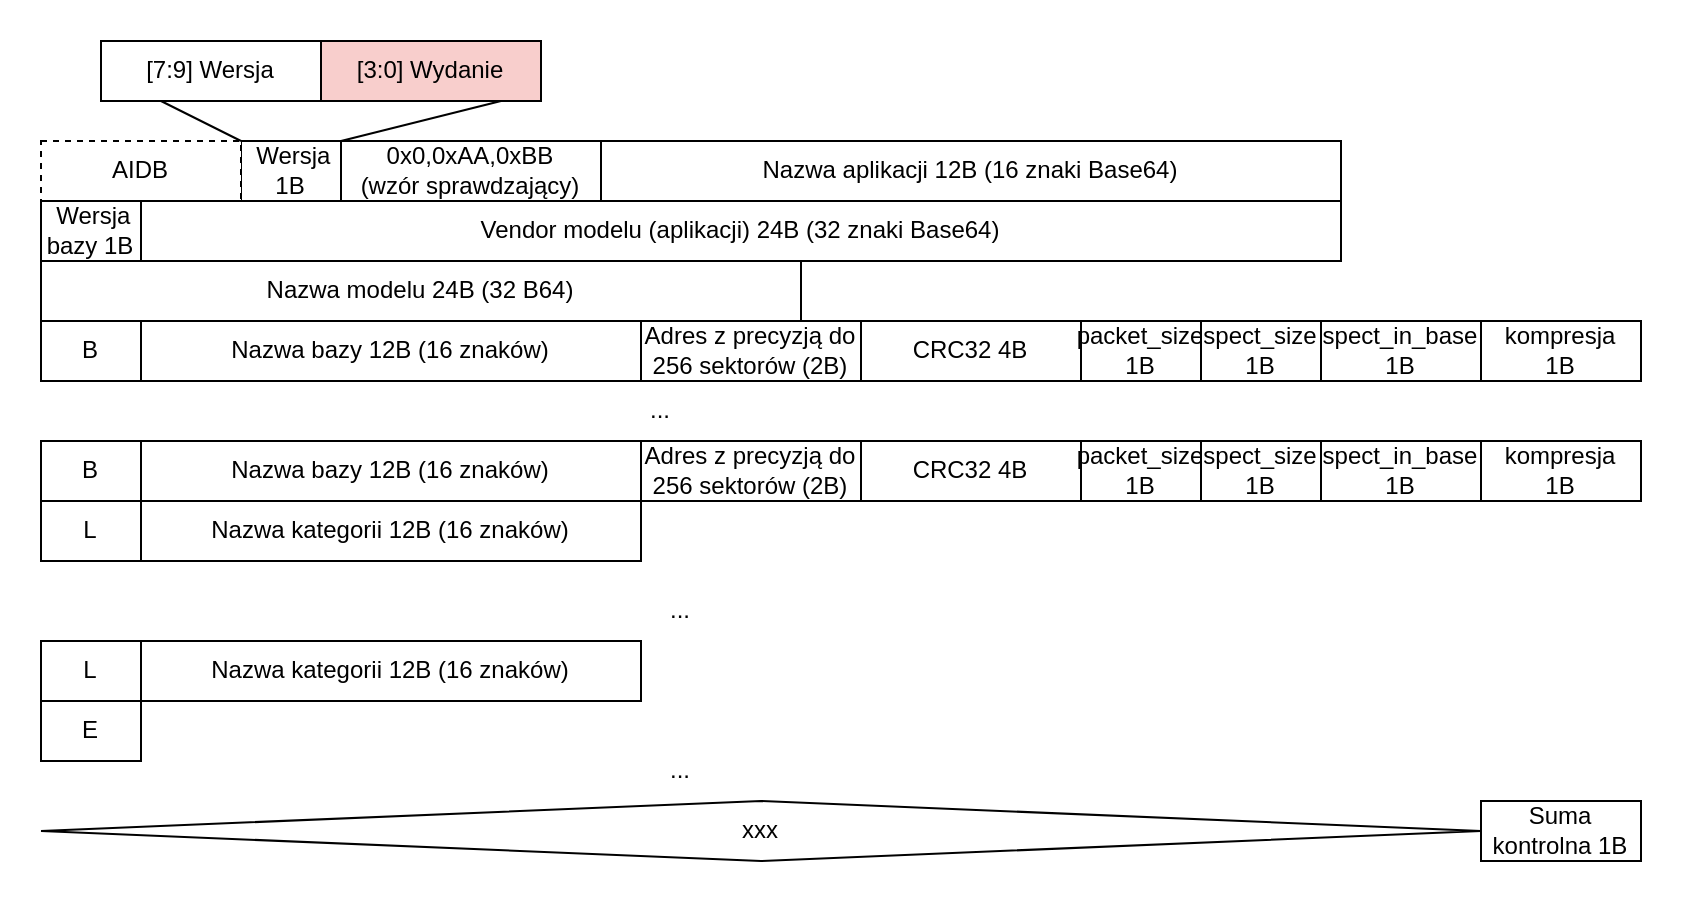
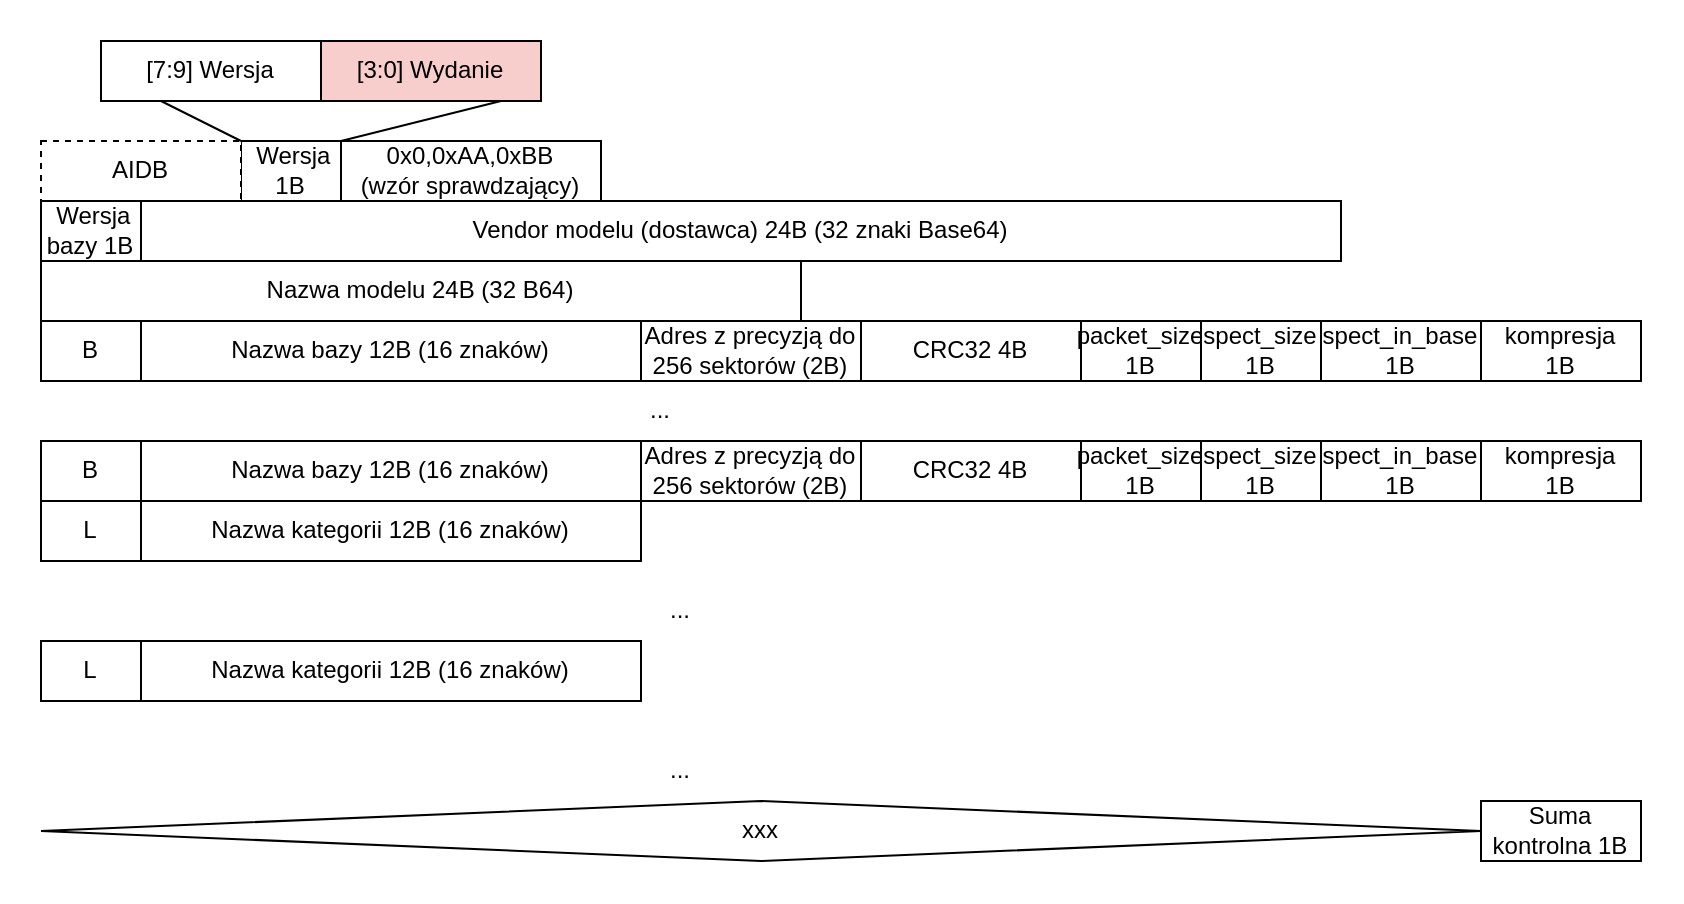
  <mxCell id="0" />
  <mxCell id="1" parent="0" />
  <mxCell id="2" value="&amp;nbsp;Wersja 1B" style="rounded=0;whiteSpace=wrap;html=1;" vertex="1" parent="1"><mxGeometry x="120" y="70" width="50" height="30" as="geometry" /></mxCell>
  <mxCell id="3" value="AIDB" style="rounded=0;whiteSpace=wrap;html=1;dashed=1;" vertex="1" parent="1"><mxGeometry x="20" y="70" width="100" height="30" as="geometry" /></mxCell>
- <mxCell id="4" value="Nazwa aplikacji 12B (16 znaki Base64)" style="rounded=0;whiteSpace=wrap;html=1;" vertex="1" parent="1"><mxGeometry x="300" y="70" width="370" height="30" as="geometry" /></mxCell>
  <mxCell id="5" value="..." style="text;html=1;align=center;verticalAlign=middle;whiteSpace=wrap;rounded=0;" vertex="1" parent="1"><mxGeometry x="300" y="190" width="60" height="30" as="geometry" /></mxCell>
  <mxCell id="6" value="" style="endArrow=none;html=1;rounded=0;exitX=1;exitY=0;exitDx=0;exitDy=0;" edge="1" parent="1" source="2"><mxGeometry width="50" height="50" relative="1" as="geometry"><mxPoint x="450" y="210" as="sourcePoint" /><mxPoint x="250" y="50" as="targetPoint" /></mxGeometry></mxCell>
  <mxCell id="7" value="" style="endArrow=none;html=1;rounded=0;exitX=1;exitY=0;exitDx=0;exitDy=0;" edge="1" parent="1" source="3"><mxGeometry width="50" height="50" relative="1" as="geometry"><mxPoint x="180" y="80" as="sourcePoint" /><mxPoint x="80" y="50" as="targetPoint" /></mxGeometry></mxCell>
  <mxCell id="8" value="[7:9] Wersja" style="rounded=0;whiteSpace=wrap;html=1;" vertex="1" parent="1"><mxGeometry x="50" y="20" width="110" height="30" as="geometry" /></mxCell>
  <mxCell id="9" value="[3:0] Wydanie" style="rounded=0;whiteSpace=wrap;html=1;fillColor=#f8cecc;" vertex="1" parent="1"><mxGeometry x="160" y="20" width="110" height="30" as="geometry" /></mxCell>
  <mxCell id="10" value="&amp;nbsp;Wersja bazy 1B" style="rounded=0;whiteSpace=wrap;html=1;" vertex="1" parent="1"><mxGeometry x="20" y="100" width="50" height="30" as="geometry" /></mxCell>
- <mxCell id="11" value="Vendor modelu (aplikacji) 24B (32 znaki Base64)" style="rounded=0;whiteSpace=wrap;html=1;" vertex="1" parent="1"><mxGeometry x="70" y="100" width="600" height="30" as="geometry" /></mxCell>
+ <mxCell id="11" value="Vendor modelu (dostawca) 24B (32 znaki Base64)" style="rounded=0;whiteSpace=wrap;html=1;" vertex="1" parent="1"><mxGeometry x="70" y="100" width="600" height="30" as="geometry" /></mxCell>
  <mxCell id="12" value="Nazwa modelu 24B (32 B64)" style="rounded=0;whiteSpace=wrap;html=1;" vertex="1" parent="1"><mxGeometry x="20" y="130" width="380" height="30" as="geometry" /></mxCell>
  <mxCell id="13" value="0x0,0xAA,0xBB&lt;br&gt;(wzór sprawdzający)" style="rounded=0;whiteSpace=wrap;html=1;" vertex="1" parent="1"><mxGeometry x="170" y="70" width="130" height="30" as="geometry" /></mxCell>
  <mxCell id="14" value="B" style="rounded=0;whiteSpace=wrap;html=1;" vertex="1" parent="1"><mxGeometry x="20" y="160" width="50" height="30" as="geometry" /></mxCell>
  <mxCell id="15" value="Nazwa bazy 12B (16 znaków)" style="rounded=0;whiteSpace=wrap;html=1;" vertex="1" parent="1"><mxGeometry x="70" y="160" width="250" height="30" as="geometry" /></mxCell>
  <mxCell id="16" value="Adres z precyzją do 256 sektorów (2B)" style="rounded=0;whiteSpace=wrap;html=1;" vertex="1" parent="1"><mxGeometry x="320" y="160" width="110" height="30" as="geometry" /></mxCell>
  <mxCell id="17" value="CRC32 4B" style="rounded=0;whiteSpace=wrap;html=1;" vertex="1" parent="1"><mxGeometry x="430" y="160" width="110" height="30" as="geometry" /></mxCell>
  <mxCell id="18" value="packet_size 1B" style="rounded=0;whiteSpace=wrap;html=1;" vertex="1" parent="1"><mxGeometry x="540" y="160" width="60" height="30" as="geometry" /></mxCell>
  <mxCell id="19" value="spect_size 1B" style="rounded=0;whiteSpace=wrap;html=1;" vertex="1" parent="1"><mxGeometry x="600" y="160" width="60" height="30" as="geometry" /></mxCell>
  <mxCell id="20" value="spect_in_base 1B" style="rounded=0;whiteSpace=wrap;html=1;" vertex="1" parent="1"><mxGeometry x="660" y="160" width="80" height="30" as="geometry" /></mxCell>
  <mxCell id="21" value="kompresja &lt;br&gt;1B" style="rounded=0;whiteSpace=wrap;html=1;" vertex="1" parent="1"><mxGeometry x="740" y="160" width="80" height="30" as="geometry" /></mxCell>
  <mxCell id="22" value="B" style="rounded=0;whiteSpace=wrap;html=1;" vertex="1" parent="1"><mxGeometry x="20" y="220" width="50" height="30" as="geometry" /></mxCell>
  <mxCell id="23" value="Nazwa bazy 12B (16 znaków)" style="rounded=0;whiteSpace=wrap;html=1;" vertex="1" parent="1"><mxGeometry x="70" y="220" width="250" height="30" as="geometry" /></mxCell>
  <mxCell id="24" value="Adres z precyzją do 256 sektorów (2B)" style="rounded=0;whiteSpace=wrap;html=1;" vertex="1" parent="1"><mxGeometry x="320" y="220" width="110" height="30" as="geometry" /></mxCell>
  <mxCell id="25" value="CRC32 4B" style="rounded=0;whiteSpace=wrap;html=1;" vertex="1" parent="1"><mxGeometry x="430" y="220" width="110" height="30" as="geometry" /></mxCell>
  <mxCell id="26" value="packet_size 1B" style="rounded=0;whiteSpace=wrap;html=1;" vertex="1" parent="1"><mxGeometry x="540" y="220" width="60" height="30" as="geometry" /></mxCell>
  <mxCell id="27" value="spect_size 1B" style="rounded=0;whiteSpace=wrap;html=1;" vertex="1" parent="1"><mxGeometry x="600" y="220" width="60" height="30" as="geometry" /></mxCell>
  <mxCell id="28" value="spect_in_base 1B" style="rounded=0;whiteSpace=wrap;html=1;" vertex="1" parent="1"><mxGeometry x="660" y="220" width="80" height="30" as="geometry" /></mxCell>
  <mxCell id="29" value="kompresja &lt;br&gt;1B" style="rounded=0;whiteSpace=wrap;html=1;" vertex="1" parent="1"><mxGeometry x="740" y="220" width="80" height="30" as="geometry" /></mxCell>
  <mxCell id="30" value="L" style="rounded=0;whiteSpace=wrap;html=1;" vertex="1" parent="1"><mxGeometry x="20" y="250" width="50" height="30" as="geometry" /></mxCell>
  <mxCell id="31" value="Nazwa kategorii 12B (16 znaków)" style="rounded=0;whiteSpace=wrap;html=1;" vertex="1" parent="1"><mxGeometry x="70" y="250" width="250" height="30" as="geometry" /></mxCell>
  <mxCell id="32" value="..." style="text;html=1;align=center;verticalAlign=middle;whiteSpace=wrap;rounded=0;" vertex="1" parent="1"><mxGeometry x="310" y="290" width="60" height="30" as="geometry" /></mxCell>
  <mxCell id="33" value="L" style="rounded=0;whiteSpace=wrap;html=1;" vertex="1" parent="1"><mxGeometry x="20" y="320" width="50" height="30" as="geometry" /></mxCell>
  <mxCell id="34" value="Nazwa kategorii 12B (16 znaków)" style="rounded=0;whiteSpace=wrap;html=1;" vertex="1" parent="1"><mxGeometry x="70" y="320" width="250" height="30" as="geometry" /></mxCell>
- <mxCell id="35" value="E" style="rounded=0;whiteSpace=wrap;html=1;" vertex="1" parent="1"><mxGeometry x="20" y="350" width="50" height="30" as="geometry" /></mxCell>
  <mxCell id="36" value="..." style="text;html=1;align=center;verticalAlign=middle;whiteSpace=wrap;rounded=0;" vertex="1" parent="1"><mxGeometry x="310" y="370" width="60" height="30" as="geometry" /></mxCell>
  <mxCell id="37" value="xxx" style="rhombus;whiteSpace=wrap;html=1;" vertex="1" parent="1"><mxGeometry x="20" y="400" width="720" height="30" as="geometry" /></mxCell>
  <mxCell id="38" value="Suma kontrolna 1B" style="rounded=0;whiteSpace=wrap;html=1;" vertex="1" parent="1"><mxGeometry x="740" y="400" width="80" height="30" as="geometry" /></mxCell>
